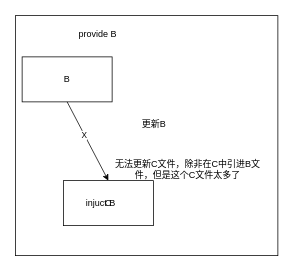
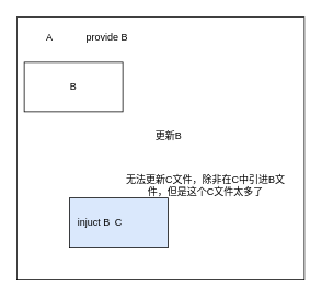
  <mxCell id="0" />
  <mxCell id="1" parent="0" />
  <mxCell id="2" value="" style="rounded=0;whiteSpace=wrap;html=1;" vertex="1" parent="1"><mxGeometry x="20" y="20" width="350" height="320" as="geometry" /></mxCell>
  <mxCell id="3" value="B" style="rounded=0;whiteSpace=wrap;html=1;" vertex="1" parent="1"><mxGeometry x="29" y="75" width="120" height="60" as="geometry" /></mxCell>
- <mxCell id="4" value="C" style="rounded=0;whiteSpace=wrap;html=1;" vertex="1" parent="1"><mxGeometry x="84" y="240" width="120" height="60" as="geometry" /></mxCell>
+ <mxCell id="4" value="C" style="rounded=0;whiteSpace=wrap;html=1;fillColor=#dae8fc;" vertex="1" parent="1"><mxGeometry x="84" y="240" width="120" height="60" as="geometry" /></mxCell>
+ <mxCell id="5" value="A" style="text;html=1;align=center;verticalAlign=middle;whiteSpace=wrap;rounded=0;" vertex="1" parent="1"><mxGeometry x="30" y="30" width="60" height="30" as="geometry" /></mxCell>
  <mxCell id="6" value="provide B" style="text;html=1;align=center;verticalAlign=middle;whiteSpace=wrap;rounded=0;" vertex="1" parent="1"><mxGeometry x="100" y="30" width="60" height="30" as="geometry" /></mxCell>
- <mxCell id="7" value="injuct B" style="text;html=1;align=center;verticalAlign=middle;whiteSpace=wrap;rounded=0;" vertex="1" parent="1"><mxGeometry x="104" y="255" width="60" height="30" as="geometry" /></mxCell>
- <mxCell id="8" value="" style="endArrow=classic;html=1;rounded=0;exitX=0.5;exitY=1;exitDx=0;exitDy=0;entryX=0.5;entryY=0;entryDx=0;entryDy=0;" edge="1" parent="1" source="3" target="4"><mxGeometry width="50" height="50" relative="1" as="geometry"><mxPoint x="120" y="190" as="sourcePoint" /><mxPoint x="170" y="140" as="targetPoint" /></mxGeometry></mxCell>
- <mxCell id="9" value="X" style="edgeLabel;html=1;align=center;verticalAlign=middle;resizable=0;points=[];" vertex="1" connectable="0" parent="8"><mxGeometry x="-0.16" y="-1" relative="1" as="geometry"><mxPoint as="offset" /></mxGeometry></mxCell>
+ <mxCell id="7" value="injuct B" style="text;html=1;align=center;verticalAlign=middle;whiteSpace=wrap;rounded=0;" vertex="1" parent="1"><mxGeometry x="84" y="255" width="60" height="30" as="geometry" /></mxCell>
  <mxCell id="10" value="更新B" style="text;html=1;align=center;verticalAlign=middle;whiteSpace=wrap;rounded=0;" vertex="1" parent="1"><mxGeometry x="175" y="150" width="60" height="30" as="geometry" /></mxCell>
  <mxCell id="11" value="无法更新C文件，除非在C中引进B文件，但是这个C文件太多了" style="text;html=1;align=center;verticalAlign=middle;whiteSpace=wrap;rounded=0;" vertex="1" parent="1"><mxGeometry x="150" y="210" width="200" height="30" as="geometry" /></mxCell>
